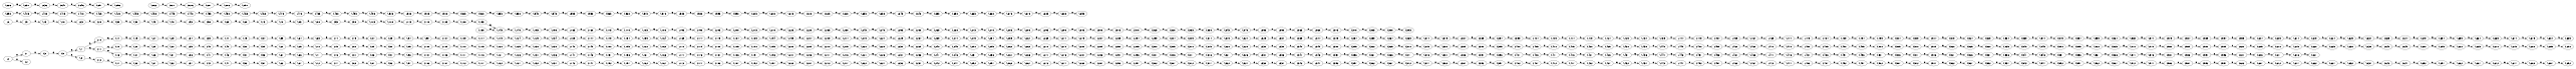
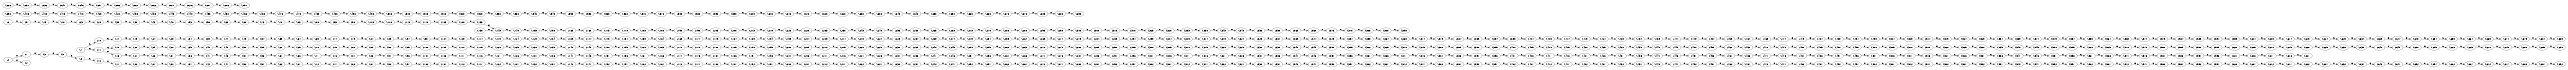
  strict digraph {
    rankdir=LR
    S0
    S1
    S2
    S3
    S5
    S7
    S8
    S6
    S9
    S10
    S11
    S12
    S13
    S14
    S15
    S16
    S17
    S18
    S19
    S20
    S21
    S22
    S23
    S24
    S25
    S26
    S27
    S28
    S29
    S30
    S31
    S32
    S33
    S34
    S35
    S36
    S37
    S38
    S39
    S40
    S41
    S42
    S43
    S44
    S45
    S46
    S47
    S48
    S49
    S50
    S51
    S52
    S53
    S54
    S55
    S56
    S57
    S58
    S59
    S60
    S61
    S62
    S63
    S64
    S65
    S66
    S67
    S68
    S69
    S70
    S71
    S72
    S73
    S74
    S75
    S76
    S77
    S78
    S79
    S80
    S81
    S82
    S83
    S84
    S85
    S86
    S87
    S88
    S89
    S90
    S91
    S92
    S93
    S94
    S95
    S96
    S97
    S98
    S99
    S100
    S101
    S102
    S103
    S104
    S105
    S106
    S107
    S108
    S109
    S110
    S111
    S112
    S113
    S114
    S115
    S116
    S117
    S118
    S119
    S120
    S121
    S122
    S123
    S124
    S125
    S126
    S127
    S128
    S129
    S130
    S131
    S132
    S133
    S134
    S135
    S136
    S137
    S143
    S139
    S140
    S141
    S142
    S138
    S144
    S145
    S146
    S147
    S148
    S149
    S150
    S151
    S152
    S153
    S154
    S155
    S156
    S157
    S158
    S159
    S160
    S161
    S162
    S163
    S164
    S165
    S166
    S167
    S168
    S169
    S170
    S171
    S172
    S173
    S174
    S175
    S176
    S177
    S178
    S179
    S180
    S181
    S182
    S183
    S184
    S185
    S186
    S187
    S188
    S189
    S190
    S191
    S192
    S193
    S194
    S195
    S196
    S197
    S198
    S199
    S200
    S201
    S202
    S203
    S204
    S205
    S206
    S207
    S208
    S209
    S210
    S211
    S212
    S213
    S214
    S215
    S216
    S217
    S218
    S219
    S220
    S221
    S222
    S223
    S224
    S225
    S226
    S227
    S228
    S229
    S230
    S231
    S232
    S233
    S234
    S235
    S236
    S237
    S238
    S239
    S240
    S241
    S242
    S243
    S244
    S245
    S246
    S247
    S248
    S249
    S250
    S251
    S252
    S253
    S254
    S255
    S256
    S257
    S258
    S259
    S260
    S261
    S262
    S263
    S264
    S265
    S266
    S267
    S268
    S269
    S270
    S271
    S272
    S273
    S274
    S275
    S276
    S277
    S278
    S279
    S280
    S281
    S282
    S283
    S284
    S285
    S286
    S287
    S288
    S289
    S290
    S291
    S292
    S293
    S294
    S295
    S296
    S297
    S298
    S299
    S300
    S301
    S302
    S303
    S304
    S305
    S306
    S307
    S308
    S309
    S310
    S311
    S312
    S313
    S314
    S315
    S316
    S317
    S318
    S319
    S320
    S321
    S322
    S323
    S324
    S325
    S326
    S327
    S328
    S329
    S330
    S331
    S332
    S333
    S334
    S335
    S336
    S337
    S338
    S339
    S340
    S341
    S342
    S343
    S344
    S345
    S346
    S347
    S348
    S349
    S350
    S351
    S352
    S353
    S354
    S355
    S356
    S357
    S358
    S359
    S360
    S361
    S362
    S363
    S364
    S365
    S366
    S367
    S368
    S369
    S370
    S371
    S372
    S373
    S374
    S375
    S376
    S377
    S378
    S379
    S380
    S381
    S382
    S383
    S384
    S385
    S386
    S387
    S388
    S389
    S390
    S391
    S392
    S393
    S394
    S395
    S396
    S397
    S399
    S400
    S401
    S402
    S398
    S403
    S404
    S405
    S406
    S407
    S408
    S409
    S410
    S411
    S412
    S413
    S414
    S415
    S416
    S417
    S418
    S419
    S420
    S421
    S422
    S423
    S424
    S425
    S426
    S427
    S428
    S429
    S430
    S431
    S432
    S433
    S434
    S435
    S436
    S437
    S438
    S439
    S440
    S441
    S442
    S443
    S444
    S445
    S446
    S447
    S448
    S449
    S450
    S451
    S452
    S453
    S454
    S455
    S456
    S457
    S458
    S459
    S460
    S461
    S462
    S463
    S464
    S465
    S466
    S467
    S468
    S469
    S470
    S471
    S472
    S473
    S474
    S475
    S476
    S477
    S478
    S479
    S480
    S481
    S482
    S483
    S484
    S485
    S486
    S487
    S488
    S489
    S490
    S491
    S492
    S493
    S494
    S495
    S496
    S497
    S498
    S499
    S500
    S501
    S502
    S503
    S504
    S505
    S506
    S507
    S508
    S509
    S510
    S511
    S512
    S513
    S514
    S515
    S516
    S517
    S518
    S519
    S520
    S521
    S522
    S523
    S524
    S525
    S526
    S527
    S528
    S529
    S530
    S531
    S532
    S533
    S534
    S535
    S536
    S537
    S538
    S539
    S540
    S541
    S542
    S543
    S544
    S545
    S546
    S547
    S548
    S549
    S550
    S551
    S552
    S553
    S554
    S555
    S556
    S557
    S558
    S559
    S560
    S561
    S562
    S563
    S564
    S565
    S566
    S567
    S568
    S569
    S570
    S571
    S572
    S573
    S574
    S575
    S576
    S577
    S578
    S579
    S580
    S581
    S582
    S583
    S584
    S585
    S586
    S587
    S588
    S589
    S590
    S591
    S592
    S593
    S594
    S595
    S596
    S597
    S598
    S599
    S600
    S601
    S602
    S603
    S604
    S605
    S606
    S607
    S608
    S609
    S610
    S611
    S612
    S613
    S614
    S615
    S616
    S617
    S618
    S619
    S620
    S621
    S622
    S623
    S624
    S625
    S627
    S628
    S629
    S630
    S626
    S631
    S632
    S633
    S634
    S635
    S636
    S637
    S638
    S639
    S640
    S641
    S642
    S643
    S644
    S645
    S646
    S647
    S648
    S649
    S650
    S651
    S652
    S653
    S654
    S655
    S656
    S657
    S658
    S659
    S660
+   S661
    S662
    S663
    S664
    S665
    S666
    S667
    S668
    S669
    S670
    S671
    S672
    S673
    S674
    S675
    S676
    S677
    S678
    S679
    S680
    S681
    S682
    S683
    S684
    S685
    S686
    S687
    S688
    S689
    S690
    S691
    S692
    S693
    S0 -> S1 [label=A]
    S0 -> S2 [label=T]
    S1 -> S3 [label=T]
    S3 -> S5 [label=G]
-   S5 -> S7 [label=G]
    S5 -> S8 [label=C]
    S7 -> S10 [label=C]
    S7 -> S11 [label=G]
    S8 -> S12 [label=C]
    S6 -> S9 [label=A]
    S9 -> S13 [label=C]
    S10 -> S14 [label=G]
    S11 -> S15 [label=C]
    S11 -> S16 [label=T]
    S12 -> S17 [label=A]
    S13 -> S18 [label=A]
    S14 -> S19 [label=G]
    S15 -> S20 [label=A]
    S16 -> S21 [label=G]
    S17 -> S22 [label=C]
    S18 -> S23 [label=C]
    S19 -> S24 [label=T]
    S20 -> S25 [label=T]
    S21 -> S26 [label=T]
    S22 -> S27 [label=T]
    S23 -> S28 [label=T]
    S24 -> S29 [label=C]
    S25 -> S30 [label=C]
    S26 -> S31 [label=C]
    S27 -> S32 [label=C]
    S28 -> S33 [label=G]
    S29 -> S34 [label=T]
    S30 -> S35 [label=T]
    S31 -> S36 [label=T]
    S32 -> S37 [label=A]
    S33 -> S38 [label=C]
    S34 -> S39 [label=G]
    S35 -> S40 [label=G]
    S36 -> S41 [label=G]
    S37 -> S42 [label=A]
    S38 -> S43 [label=T]
    S39 -> S44 [label=G]
    S40 -> S45 [label=G]
    S41 -> S46 [label=G]
    S42 -> S47 [label=A]
    S43 -> S48 [label=G]
    S44 -> S49 [label=A]
    S45 -> S50 [label=A]
    S46 -> S51 [label=A]
    S47 -> S52 [label=A]
    S48 -> S53 [label=A]
    S49 -> S54 [label=A]
    S50 -> S55 [label=C]
    S51 -> S56 [label=C]
    S52 -> S57 [label=C]
    S53 -> S58 [label=C]
    S54 -> S59 [label=C]
    S55 -> S60 [label=T]
    S56 -> S61 [label=C]
    S57 -> S62 [label=T]
    S58 -> S63 [label=G]
    S59 -> S64 [label=T]
    S60 -> S65 [label=T]
    S61 -> S66 [label=T]
    S62 -> S67 [label=G]
    S63 -> S68 [label=G]
    S64 -> S69 [label=C]
    S65 -> S70 [label=C]
    S66 -> S71 [label=C]
    S67 -> S72 [label=C]
    S68 -> S73 [label=T]
    S69 -> S74 [label=G]
    S70 -> S75 [label=A]
    S71 -> S76 [label=A]
    S72 -> S77 [label=A]
    S73 -> S78 [label=T]
    S74 -> S79 [label=G]
    S75 -> S80 [label=G]
    S76 -> S81 [label=G]
    S77 -> S82 [label=A]
    S78 -> S83 [label=C]
    S79 -> S84 [label=G]
    S80 -> S85 [label=G]
    S81 -> S86 [label=T]
    S82 -> S87 [label=T]
    S83 -> S88 [label=T]
    S84 -> S89 [label=C]
    S85 -> S90 [label=C]
    S86 -> S91 [label=C]
    S87 -> S92 [label=A]
    S88 -> S93 [label=C]
    S89 -> S94 [label=A]
    S90 -> S95 [label=G]
    S91 -> S96 [label=A]
    S92 -> S97 [label=T]
    S93 -> S98 [label=T]
    S94 -> S99 [label=C]
    S95 -> S100 [label=C]
    S96 -> S101 [label=G]
    S97 -> S102 [label=C]
    S98 -> S103 [label=T]
    S99 -> S104 [label=C]
    S100 -> S105 [label=C]
    S101 -> S106 [label=C]
    S102 -> S107 [label=T]
    S103 -> S108 [label=C]
    S104 -> S109 [label=C]
    S105 -> S110 [label=A]
    S106 -> S111 [label=G]
    S107 -> S112 [label=C]
    S108 -> S113 [label=T]
    S109 -> S114 [label=A]
    S110 -> S115 [label=C]
    S111 -> S116 [label=A]
    S112 -> S117 [label=A]
    S113 -> S118 [label=T]
    S114 -> S119 [label=T]
    S115 -> S120 [label=T]
    S116 -> S121 [label=T]
    S117 -> S122 [label=A]
    S118 -> S123 [label=C]
    S119 -> S124 [label=C]
    S120 -> S125 [label=A]
    S121 -> S126 [label=A]
    S122 -> S127 [label=A]
    S123 -> S128 [label=C]
    S124 -> S129 [label=T]
    S125 -> S130 [label=T]
    S126 -> S131 [label=T]
    S127 -> S132 [label=C]
    S128 -> S133 [label=T]
    S129 -> S134 [label=C]
    S130 -> S135 [label=C]
    S131 -> S136 [label=C]
    S132 -> S137 [label=C]
    S133 -> S143 [label=G]
    S134 -> S139 [label=C]
    S135 -> S140 [label=T]
    S136 -> S141 [label=T]
    S137 -> S142 [label=T]
    S143 -> S148 [label=C]
    S139 -> S144 [label=T]
    S140 -> S145 [label=T]
    S141 -> S146 [label=T]
    S142 -> S147 [label=G]
    S138 -> S143 [label=T]
    S144 -> S149 [label=C]
    S145 -> S150 [label=C]
    S146 -> S151 [label=C]
    S147 -> S152 [label=G]
    S148 -> S153 [label=A]
    S149 -> S154 [label=C]
    S150 -> S155 [label=C]
    S151 -> S156 [label=C]
    S152 -> S157 [label=G]
    S153 -> S158 [label=A]
    S154 -> S159 [label=T]
    S155 -> S160 [label=T]
    S156 -> S161 [label=T]
    S157 -> S162 [label=C]
    S158 -> S163 [label=A]
    S159 -> S164 [label=A]
    S160 -> S165 [label=A]
    S161 -> S166 [label=A]
    S162 -> S167 [label=C]
    S163 -> S168 [label=G]
    S164 -> S169 [label=C]
    S165 -> S170 [label=A]
    S166 -> S171 [label=A]
    S167 -> S172 [label=A]
    S168 -> S173 [label=A]
    S169 -> S174 [label=G]
    S170 -> S175 [label=G]
    S171 -> S176 [label=G]
    S172 -> S177 [label=T]
    S173 -> S178 [label=G]
    S174 -> S179 [label=T]
    S175 -> S180 [label=T]
    S176 -> S181 [label=T]
    S177 -> S182 [label=C]
    S178 -> S183 [label=A]
    S179 -> S184 [label=C]
    S180 -> S185 [label=G]
    S181 -> S186 [label=C]
    S182 -> S187 [label=A]
    S183 -> S188 [label=G]
    S184 -> S189 [label=T]
    S185 -> S190 [label=T]
    S186 -> S191 [label=T]
    S187 -> S192 [label=T]
    S188 -> S193 [label=C]
    S189 -> S194 [label=T]
    S190 -> S195 [label=C]
    S191 -> S196 [label=T]
    S192 -> S197 [label=A]
    S193 -> S198 [label=G]
    S194 -> S199 [label=T]
    S195 -> S200 [label=T]
    S196 -> S201 [label=T]
    S197 -> S202 [label=G]
    S198 -> S203 [label=A]
    S199 -> S204 [label=G]
    S200 -> S205 [label=G]
    S201 -> S206 [label=G]
    S202 -> S207 [label=T]
    S203 -> S208 [label=G]
    S204 -> S209 [label=G]
    S205 -> S210 [label=G]
    S206 -> S211 [label=G]
    S207 -> S212 [label=G]
    S208 -> S213 [label=G]
    S209 -> S214 [label=G]
    S210 -> S215 [label=G]
    S211 -> S216 [label=G]
    S212 -> S217 [label=G]
    S213 -> S218 [label=T]
    S214 -> S219 [label=G]
    S215 -> S220 [label=A]
    S216 -> S221 [label=A]
    S217 -> S222 [label=A]
    S218 -> S223 [label=G]
    S219 -> S224 [label=G]
    S220 -> S225 [label=G]
    S221 -> S226 [label=G]
    S222 -> S227 [label=C]
    S223 -> S228 [label=C]
    S224 -> S229 [label=A]
    S225 -> S230 [label=C]
    S226 -> S231 [label=A]
    S227 -> S232 [label=T]
    S228 -> S233 [label=T]
    S229 -> S234 [label=T]
    S230 -> S235 [label=T]
    S231 -> S236 [label=C]
    S232 -> S237 [label=T]
    S233 -> S238 [label=A]
    S234 -> S239 [label=G]
    S235 -> S240 [label=T]
    S236 -> S241 [label=G]
    S237 -> S242 [label=G]
    S238 -> S243 [label=C]
    S239 -> S244 [label=T]
    S240 -> S245 [label=T]
    S241 -> S246 [label=T]
    S242 -> S247 [label=T]
    S243 -> S248 [label=G]
    S244 -> S249 [label=A]
    S245 -> S250 [label=A]
    S246 -> S251 [label=A]
    S247 -> S252 [label=A]
    S248 -> S253 [label=G]
    S249 -> S254 [label=T]
    S250 -> S255 [label=T]
    S251 -> S256 [label=T]
    S252 -> S257 [label=C]
    S253 -> S258 [label=G]
    S254 -> S259 [label=G]
    S255 -> S260 [label=G]
    S256 -> S261 [label=G]
    S257 -> S262 [label=A]
    S258 -> S263 [label=A]
    S259 -> S264 [label=T]
    S260 -> S265 [label=T]
    S261 -> S266 [label=T]
    S262 -> S267 [label=C]
    S263 -> S268 [label=C]
    S264 -> S269 [label=G]
    S265 -> S270 [label=G]
    S266 -> S271 [label=G]
    S267 -> S272 [label=A]
    S268 -> S273 [label=C]
    S269 -> S274 [label=T]
    S270 -> S275 [label=T]
    S271 -> S276 [label=T]
    S272 -> S277 [label=T]
    S273 -> S278 [label=C]
    S274 -> S279 [label=C]
    S275 -> S280 [label=C]
    S276 -> S281 [label=C]
    S277 -> S282 [label=C]
    S278 -> S283 [label=T]
    S279 -> S284 [label=T]
    S280 -> S285 [label=T]
    S281 -> S286 [label=T]
    S282 -> S287 [label=C]
    S283 -> S288 [label=C]
    S284 -> S289 [label=C]
    S285 -> S290 [label=C]
    S286 -> S291 [label=C]
    S287 -> S292 [label=A]
    S288 -> S293 [label=C]
    S289 -> S294 [label=C]
    S290 -> S295 [label=C]
    S291 -> S296 [label=C]
    S292 -> S297 [label=G]
    S293 -> S298 [label=T]
    S294 -> S299 [label=A]
    S295 -> S300 [label=A]
    S296 -> S301 [label=A]
    S297 -> S302 [label=T]
    S298 -> S303 [label=A]
    S299 -> S304 [label=A]
    S300 -> S305 [label=A]
    S301 -> S306 [label=A]
    S302 -> S307 [label=A]
    S303 -> S308 [label=G]
    S304 -> S309 [label=G]
    S305 -> S310 [label=A]
    S306 -> S311 [label=G]
    S307 -> S312 [label=A]
    S308 -> S313 [label=T]
    S309 -> S314 [label=A]
    S310 -> S315 [label=A]
    S311 -> S316 [label=A]
    S312 -> S317 [label=C]
    S313 -> S318 [label=C]
    S314 -> S319 [label=A]
    S315 -> S320 [label=A]
    S316 -> S321 [label=A]
    S317 -> S322 [label=A]
    S318 -> S323 [label=G]
    S319 -> S324 [label=G]
    S320 -> S325 [label=G]
    S321 -> S326 [label=G]
    S322 -> S327 [label=G]
    S323 -> S328 [label=T]
    S324 -> S329 [label=C]
    S325 -> S330 [label=C]
    S326 -> S331 [label=T]
    S327 -> S332 [label=G]
    S328 -> S333 [label=C]
    S329 -> S334 [label=C]
    S330 -> S335 [label=C]
    S331 -> S336 [label=T]
    S332 -> S337 [label=C]
    S333 -> S338 [label=T]
    S334 -> S339 [label=C]
    S335 -> S340 [label=C]
    S336 -> S341 [label=C]
    S337 -> S342 [label=C]
    S338 -> S343 [label=C]
    S339 -> S344 [label=T]
    S340 -> S345 [label=T]
    S341 -> S346 [label=T]
    S342 -> S347 [label=A]
    S343 -> S348 [label=T]
    S344 -> S349 [label=G]
    S345 -> S350 [label=G]
    S346 -> S351 [label=G]
    S347 -> S352 [label=G]
    S348 -> S353 [label=C]
    S349 -> S354 [label=G]
    S350 -> S355 [label=G]
    S351 -> S356 [label=G]
    S352 -> S357 [label=A]
    S353 -> S358 [label=T]
    S354 -> S359 [label=A]
    S355 -> S360 [label=A]
    S356 -> S361 [label=A]
    S357 -> S362 [label=C]
    S358 -> S363 [label=G]
    S359 -> S364 [label=T]
    S360 -> S365 [label=T]
    S361 -> S366 [label=T]
    S362 -> S367 [label=T]
    S363 -> S368 [label=T]
    S364 -> S369 [label=G]
    S365 -> S370 [label=G]
    S366 -> S371 [label=G]
    S367 -> S372 [label=G]
    S368 -> S373 [label=T]
    S369 -> S374 [label=G]
    S370 -> S375 [label=G]
    S371 -> S376 [label=G]
    S372 -> S377 [label=G]
    S373 -> S378 [label=C]
    S374 -> S379 [label=G]
    S375 -> S380 [label=A]
    S376 -> S381 [label=A]
    S377 -> S382 [label=A]
    S378 -> S383 [label=A]
    S379 -> S384 [label=T]
    S380 -> S385 [label=A]
    S381 -> S386 [label=T]
    S382 -> S387 [label=G]
    S383 -> S388 [label=T]
    S384 -> S389 [label=G]
    S385 -> S390 [label=G]
    S386 -> S391 [label=G]
    S387 -> S392 [label=A]
    S388 -> S393 [label=G]
    S389 -> S394 [label=G]
    S390 -> S395 [label=G]
    S391 -> S396 [label=G]
    S392 -> S397 [label=A]
    S394 -> S399 [label=A]
    S395 -> S400 [label=A]
    S396 -> S401 [label=A]
    S397 -> S402 [label=A]
    S399 -> S404 [label=C]
    S400 -> S405 [label=C]
    S401 -> S406 [label=C]
    S402 -> S407 [label=C]
    S398 -> S403 [label=A]
    S403 -> S408 [label=G]
    S404 -> S409 [label=G]
    S405 -> S410 [label=T]
    S406 -> S411 [label=T]
    S407 -> S412 [label=A]
    S408 -> S413 [label=A]
    S409 -> S414 [label=T]
    S410 -> S415 [label=T]
    S411 -> S416 [label=T]
    S412 -> S417 [label=A]
    S413 -> S418 [label=A]
    S414 -> S419 [label=C]
    S415 -> S420 [label=T]
    S416 -> S421 [label=T]
    S417 -> S422 [label=C]
    S418 -> S423 [label=G]
    S419 -> S424 [label=C]
    S420 -> S425 [label=C]
    S421 -> S426 [label=A]
    S422 -> S427 [label=C]
    S423 -> S428 [label=A]
    S424 -> S429 [label=T]
    S425 -> S430 [label=T]
    S426 -> S431 [label=T]
    S427 -> S432 [label=G]
    S428 -> S433 [label=G]
    S429 -> S434 [label=C]
    S430 -> S435 [label=C]
    S431 -> S436 [label=G]
    S432 -> S437 [label=C]
    S433 -> S438 [label=C]
    S434 -> S439 [label=C]
    S435 -> S440 [label=C]
    S436 -> S441 [label=C]
    S437 -> S442 [label=C]
    S438 -> S443 [label=C]
    S439 -> S444 [label=A]
    S440 -> S445 [label=A]
    S441 -> S446 [label=G]
    S442 -> S447 [label=T]
    S443 -> S448 [label=G]
    S444 -> S449 [label=A]
    S445 -> S450 [label=G]
    S446 -> S451 [label=G]
    S447 -> S452 [label=T]
    S448 -> S453 [label=G]
    S449 -> S454 [label=C]
    S450 -> S455 [label=C]
    S451 -> S456 [label=C]
    S452 -> S457 [label=C]
    S453 -> S458 [label=A]
    S454 -> S459 [label=A]
    S455 -> S460 [label=A]
    S456 -> S461 [label=A]
    S457 -> S462 [label=T]
    S458 -> S463 [label=A]
    S459 -> S464 [label=T]
    S460 -> S465 [label=T]
    S461 -> S466 [label=T]
    S462 -> S467 [label=T]
    S463 -> S468 [label=C]
    S464 -> S469 [label=C]
    S465 -> S470 [label=T]
    S466 -> S471 [label=T]
    S467 -> S472 [label=T]
    S468 -> S473 [label=C]
    S469 -> S474 [label=T]
    S470 -> S475 [label=T]
    S471 -> S476 [label=T]
    S472 -> S477 [label=T]
    S473 -> S478 [label=T]
    S474 -> S479 [label=G]
    S475 -> S480 [label=G]
    S476 -> S481 [label=G]
    S477 -> S482 [label=C]
    S478 -> S483 [label=G]
    S479 -> S484 [label=G]
    S480 -> S485 [label=G]
    S481 -> S486 [label=G]
    S482 -> S487 [label=A]
    S483 -> S488 [label=C]
    S484 -> S489 [label=G]
    S485 -> S490 [label=G]
    S486 -> S491 [label=G]
    S487 -> S492 [label=T]
    S488 -> S493 [label=T]
    S489 -> S494 [label=A]
    S490 -> S495 [label=A]
    S491 -> S496 [label=A]
    S492 -> S497 [label=T]
    S493 -> S498 [label=C]
    S494 -> S499 [label=A]
    S495 -> S500 [label=G]
    S496 -> S501 [label=G]
    S497 -> S502 [label=A]
    S498 -> S503 [label=C]
    S499 -> S504 [label=T]
    S500 -> S505 [label=T]
    S501 -> S506 [label=C]
    S502 -> S507 [label=C]
    S503 -> S508 [label=T]
    S504 -> S509 [label=T]
    S505 -> S510 [label=T]
    S506 -> S511 [label=T]
    S507 -> S512 [label=T]
    S508 -> S513 [label=C]
    S509 -> S514 [label=T]
    S510 -> S515 [label=T]
    S511 -> S516 [label=T]
    S512 -> S517 [label=T]
    S513 -> S518 [label=A]
    S514 -> S519 [label=G]
    S515 -> S520 [label=G]
    S516 -> S521 [label=G]
    S517 -> S522 [label=G]
    S518 -> S523 [label=C]
    S519 -> S524 [label=C]
    S520 -> S525 [label=C]
    S521 -> S526 [label=C]
    S522 -> S527 [label=T]
    S523 -> S528 [label=C]
    S524 -> S529 [label=T]
    S525 -> S530 [label=T]
    S526 -> S531 [label=T]
    S527 -> S532 [label=T]
    S528 -> S533 [label=G]
    S529 -> S534 [label=C]
    S530 -> S535 [label=C]
    S531 -> S536 [label=G]
    S532 -> S537 [label=T]
    S533 -> S538 [label=C]
    S534 -> S539 [label=T]
    S535 -> S540 [label=T]
    S536 -> S541 [label=T]
    S537 -> S542 [label=A]
    S538 -> S543 [label=T]
    S539 -> S544 [label=T]
    S540 -> S545 [label=A]
    S541 -> S546 [label=T]
    S542 -> S547 [label=G]
    S543 -> S548 [label=G]
    S544 -> S549 [label=T]
    S545 -> S550 [label=T]
    S546 -> S551 [label=C]
    S547 -> S552 [label=T]
    S548 -> S553 [label=G]
    S549 -> S554 [label=T]
    S550 -> S555 [label=T]
    S551 -> S556 [label=T]
    S552 -> S557 [label=A]
    S553 -> S558 [label=G]
    S554 -> S559 [label=G]
    S555 -> S560 [label=G]
    S556 -> S561 [label=G]
    S557 -> S562 [label=T]
    S558 -> S563 [label=A]
    S559 -> S564 [label=T]
    S560 -> S565 [label=T]
    S561 -> S566 [label=T]
    S562 -> S567 [label=T]
    S563 -> S568 [label=C]
    S564 -> S569 [label=T]
    S565 -> S570 [label=G]
    S566 -> S571 [label=T]
    S567 -> S572 [label=A]
    S568 -> S573 [label=C]
    S569 -> S574 [label=G]
    S570 -> S575 [label=G]
    S571 -> S576 [label=G]
    S572 -> S577 [label=G]
    S573 -> S578 [label=A]
    S574 -> S579 [label=C]
    S575 -> S580 [label=C]
    S576 -> S581 [label=C]
    S577 -> S582 [label=G]
    S578 -> S583 [label=G]
    S579 -> S584 [label=T]
    S580 -> S585 [label=T]
    S581 -> S586 [label=T]
    S582 -> S587 [label=C]
    S583 -> S588 [label=C]
    S584 -> S589 [label=T]
    S585 -> S590 [label=C]
    S586 -> S591 [label=T]
    S587 -> S592 [label=T]
    S588 -> S593 [label=T]
    S589 -> S594 [label=T]
    S590 -> S595 [label=T]
    S591 -> S596 [label=C]
    S592 -> S597 [label=T]
    S593 -> S598 [label=T]
    S594 -> S599 [label=C]
    S595 -> S600 [label=C]
    S596 -> S601 [label=C]
    S597 -> S602 [label=T]
    S598 -> S603 [label=G]
    S599 -> S604 [label=A]
    S600 -> S605 [label=A]
    S601 -> S606 [label=G]
    S602 -> S607 [label=A]
    S603 -> S608 [label=G]
    S604 -> S609 [label=G]
    S605 -> S610 [label=T]
    S606 -> S611 [label=T]
    S607 -> S612 [label=C]
    S608 -> S613 [label=T]
    S609 -> S614 [label=T]
    S610 -> S615 [label=T]
    S611 -> S616 [label=T]
    S612 -> S617 [label=C]
    S613 -> S618 [label=G]
    S614 -> S619 [label=T]
    S615 -> S620 [label=T]
    S616 -> S621 [label=T]
    S617 -> S622 [label=T]
    S618 -> S623 [label=G]
    S619 -> S624 [label=C]
    S620 -> S625 [label=T]
    S622 -> S627 [label=T]
    S623 -> S628 [label=T]
    S624 -> S629 [label=G]
    S625 -> S630 [label=A]
    S627 -> S632 [label=T]
    S628 -> S633 [label=T]
    S629 -> S634 [label=G]
    S630 -> S635 [label=A]
    S626 -> S631 [label=G]
    S631 -> S636 [label=G]
    S632 -> S637 [label=G]
    S633 -> S638 [label=T]
    S634 -> S639 [label=T]
    S635 -> S640 [label=T]
    S636 -> S641 [label=C]
    S637 -> S642 [label=G]
    S638 -> S643 [label=T]
    S639 -> S644 [label=G]
    S640 -> S645 [label=G]
    S641 -> S646 [label=G]
    S642 -> S647 [label=G]
    S643 -> S648 [label=C]
    S644 -> S649 [label=G]
    S645 -> S650 [label=G]
    S646 -> S651 [label=G]
    S647 -> S652 [label=T]
    S648 -> S653 [label=A]
    S649 -> S654 [label=G]
    S650 -> S655 [label=G]
    S651 -> S656 [label=G]
    S652 -> S657 [label=C]
    S653 -> S658 [label=G]
    S654 -> S659 [label=C]
    S655 -> S660 [label=C]
+   S656 -> S661 [label=C]
    S657 -> S662 [label=T]
    S658 -> S663 [label=A]
    S659 -> S664 [label=C]
    S660 -> S665 [label=C]
+   S661 -> S666 [label=C]
    S662 -> S667 [label=C]
    S663 -> S668 [label=A]
    S664 -> S669 [label=T]
    S665 -> S670 [label=T]
    S666 -> S671 [label=T]
    S667 -> S672 [label=T]
    S668 -> S673 [label=A]
    S669 -> S674 [label=C]
    S670 -> S675 [label=C]
    S671 -> S676 [label=C]
    S672 -> S677 [label=G]
    S673 -> S678 [label=T]
    S674 -> S679 [label=C]
    S675 -> S680 [label=C]
    S676 -> S681 [label=C]
    S677 -> S682 [label=C]
    S678 -> S683 [label=A]
    S679 -> S684 [label=T]
    S680 -> S685 [label=T]
    S681 -> S686 [label=T]
    S682 -> S687 [label=T]
    S683 -> S688 [label=T]
    S684 -> S689 [label=C]
    S685 -> S690 [label=T]
    S686 -> S691 [label=C]
    S687 -> S692 [label=C]
    S688 -> S693 [label=T]
  }
